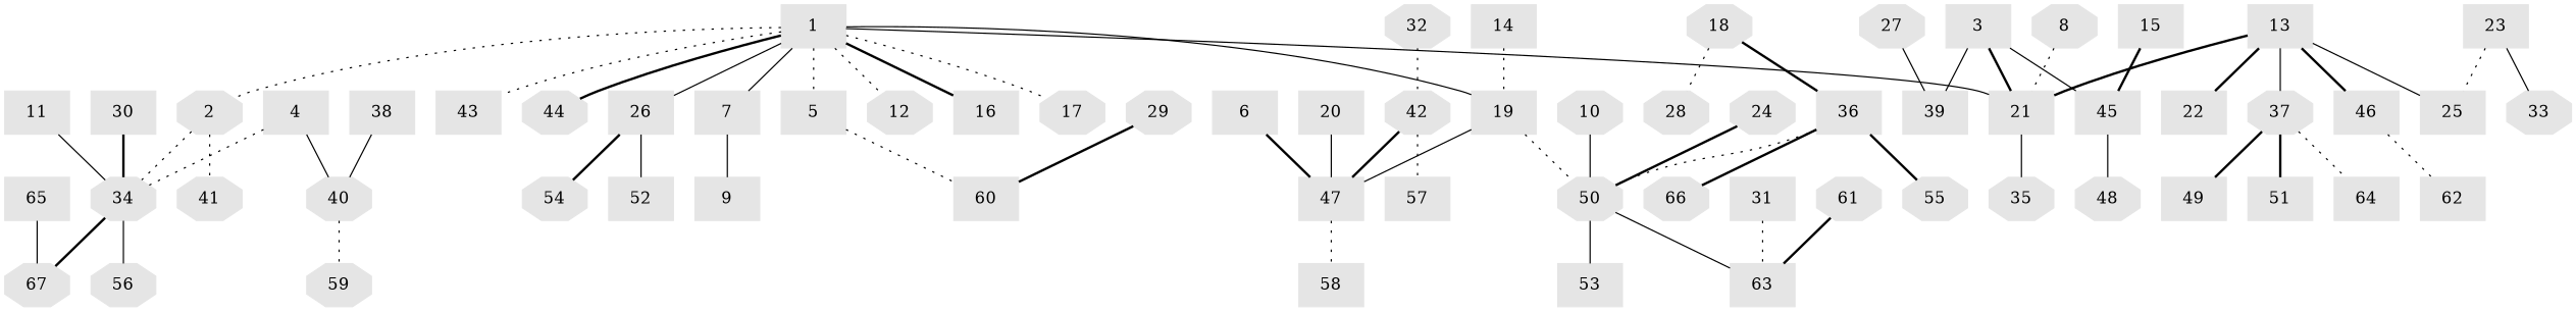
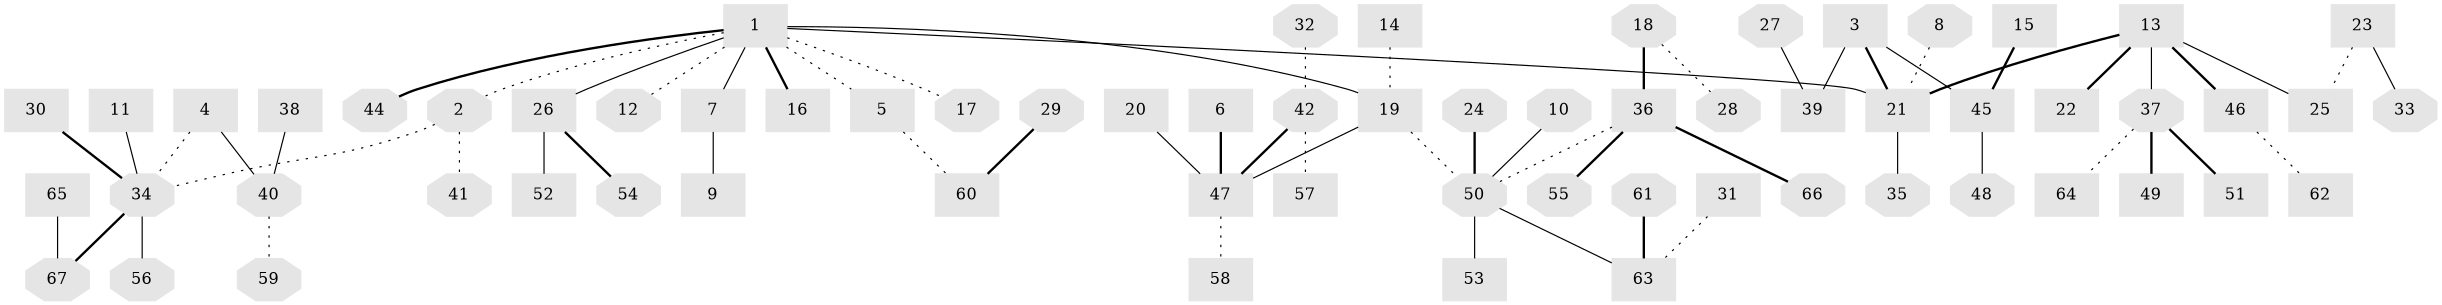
  graph {
    node [color=gray90 shape=box style=filled]
    edge [style=solid weight=1.0]
    2 [shape=octagon]
    1
    5
    7
    12 [shape=octagon]
    16
    17 [shape=octagon]
    19
    21
    26
-   43
    44 [shape=octagon]
    34 [shape=octagon]
    41 [shape=octagon]
    60
    9
    47
    50 [shape=octagon]
    35 [shape=octagon]
    52
    54 [shape=octagon]
    56 [shape=octagon]
    67 [shape=octagon]
    3
    39
    45
    48 [shape=octagon]
    4
    40 [shape=octagon]
    59 [shape=octagon]
    6
    58
    8 [shape=octagon]
    10 [shape=octagon]
    63
    53
    11
    13
    22
    25
    37 [shape=octagon]
    46
    49
    51
    64
    62
    14
    15
    18 [shape=octagon]
    28 [shape=octagon]
    36
    55 [shape=octagon]
    66 [shape=octagon]
    20
    23
    33 [shape=octagon]
    24 [shape=octagon]
    27 [shape=octagon]
    29 [shape=octagon]
    30
    31
    32 [shape=octagon]
    42 [shape=octagon]
    57
    38
    61 [shape=octagon]
    65
    2 -- 34 [style=dotted]
    2 -- 41 [style=dotted]
    1 -- 2 [style=dotted]
    1 -- 5 [style=dotted]
    1 -- 7
    1 -- 12 [style=dotted]
    1 -- 16 [style=bold]
    1 -- 17 [style=dotted]
    1 -- 19
    1 -- 21
    1 -- 26
-   1 -- 43 [style=dotted]
    1 -- 44 [style=bold]
    5 -- 60 [style=dotted]
    7 -- 9
    19 -- 47
    19 -- 50 [style=dotted]
    21 -- 35
    26 -- 52
    26 -- 54 [style=bold]
    34 -- 56
    34 -- 67 [style=bold]
    47 -- 58 [style=dotted]
    50 -- 63
    50 -- 53
    3 -- 21 [style=bold]
    3 -- 39
    3 -- 45
    45 -- 48
    4 -- 34 [style=dotted]
    4 -- 40
    40 -- 59 [style=dotted]
    6 -- 47 [style=bold]
    8 -- 21 [style=dotted]
    10 -- 50
    11 -- 34
    13 -- 21 [style=bold]
    13 -- 22 [style=bold]
    13 -- 25
    13 -- 37
    13 -- 46 [style=bold]
    37 -- 49 [style=bold]
    37 -- 51 [style=bold]
    37 -- 64 [style=dotted]
    46 -- 62 [style=dotted]
    14 -- 19 [style=dotted]
    15 -- 45 [style=bold]
    18 -- 28 [style=dotted]
    18 -- 36 [style=bold]
    36 -- 50 [style=dotted]
    36 -- 55 [style=bold]
    36 -- 66 [style=bold]
    20 -- 47
    23 -- 25 [style=dotted]
    23 -- 33
    24 -- 50 [style=bold]
    27 -- 39
    29 -- 60 [style=bold]
    30 -- 34 [style=bold]
    31 -- 63 [style=dotted]
    32 -- 42 [style=dotted]
    42 -- 47 [style=bold]
    42 -- 57 [style=dotted]
    38 -- 40
    61 -- 63 [style=bold]
    65 -- 67
  }
